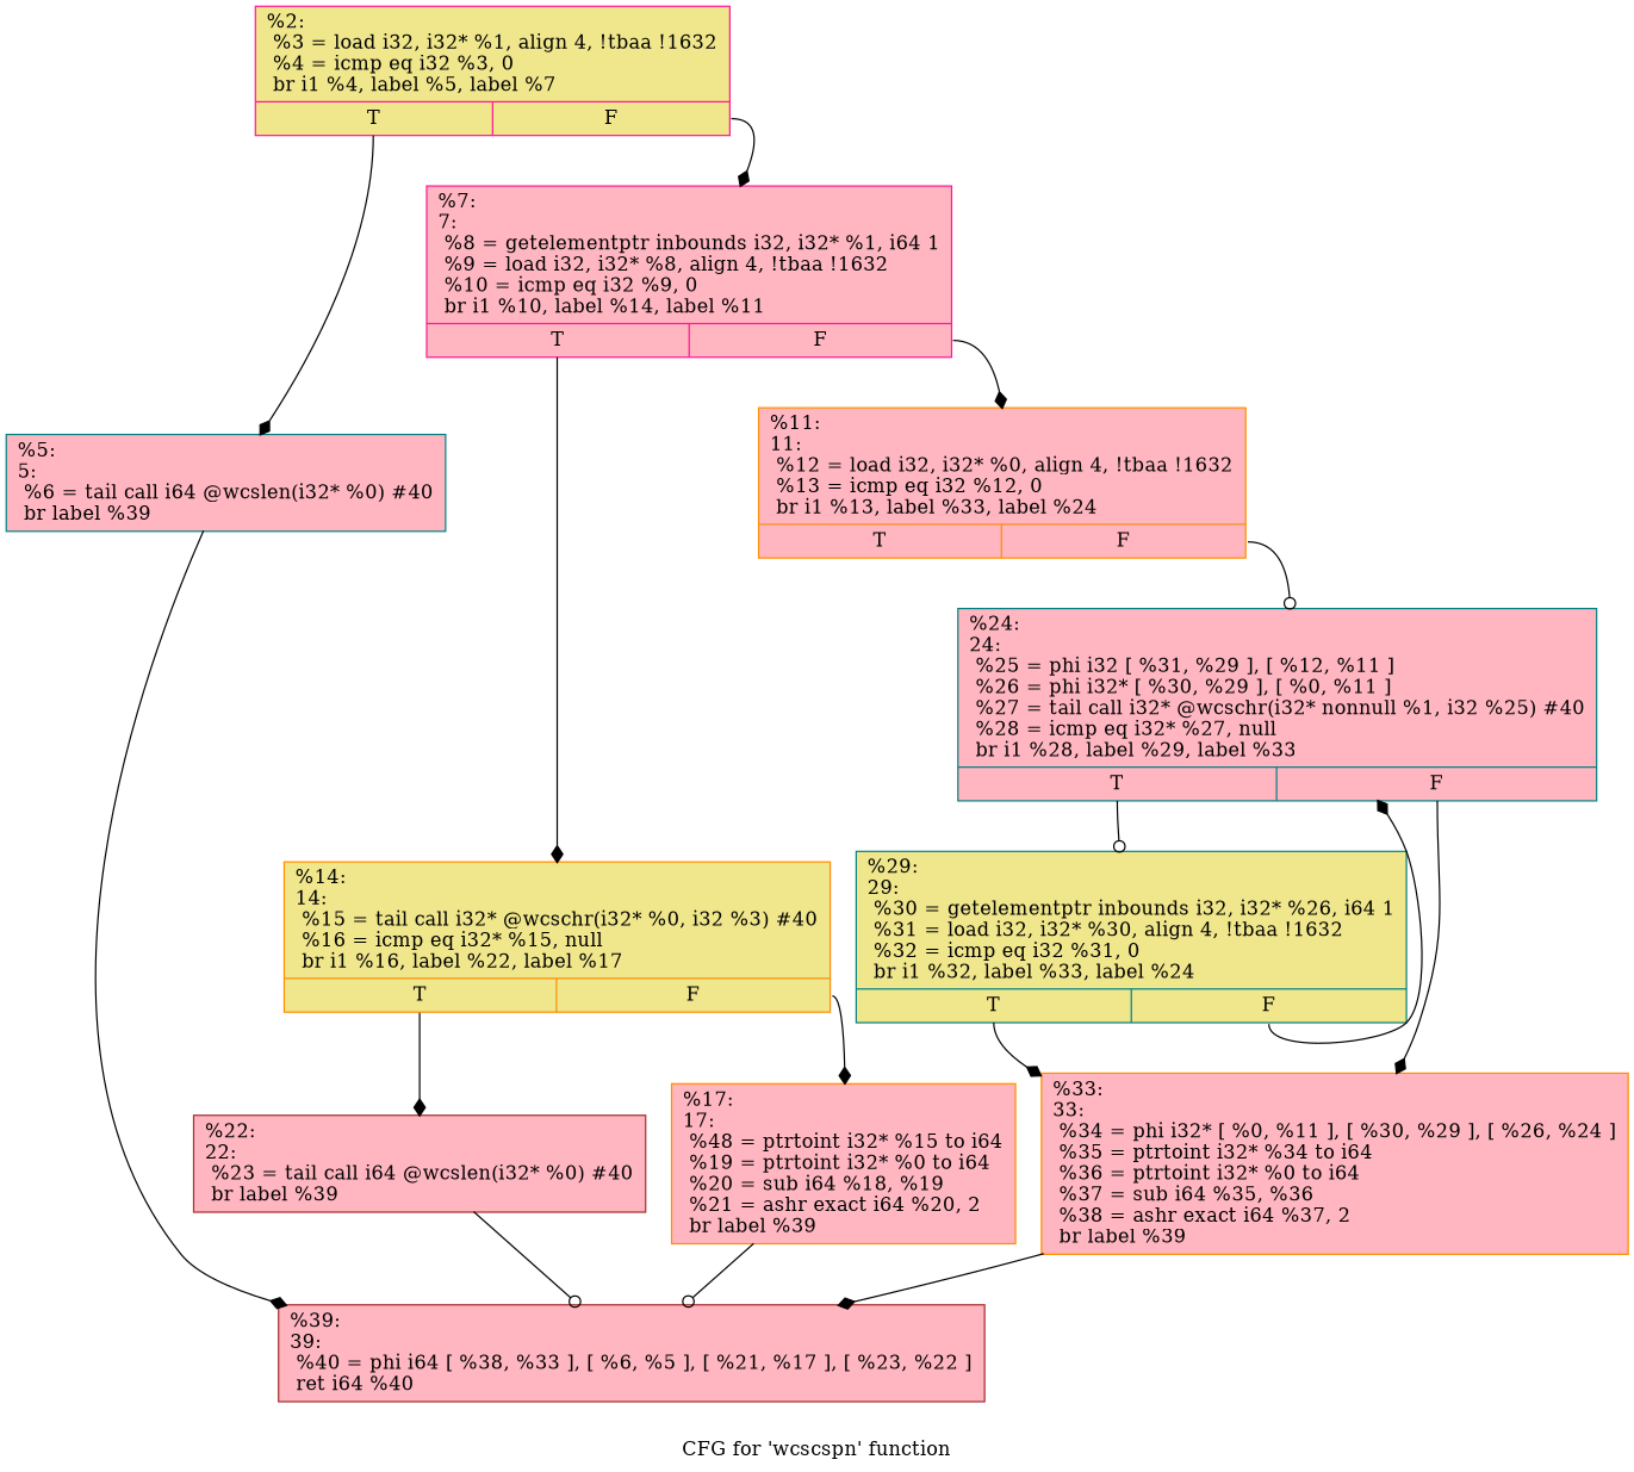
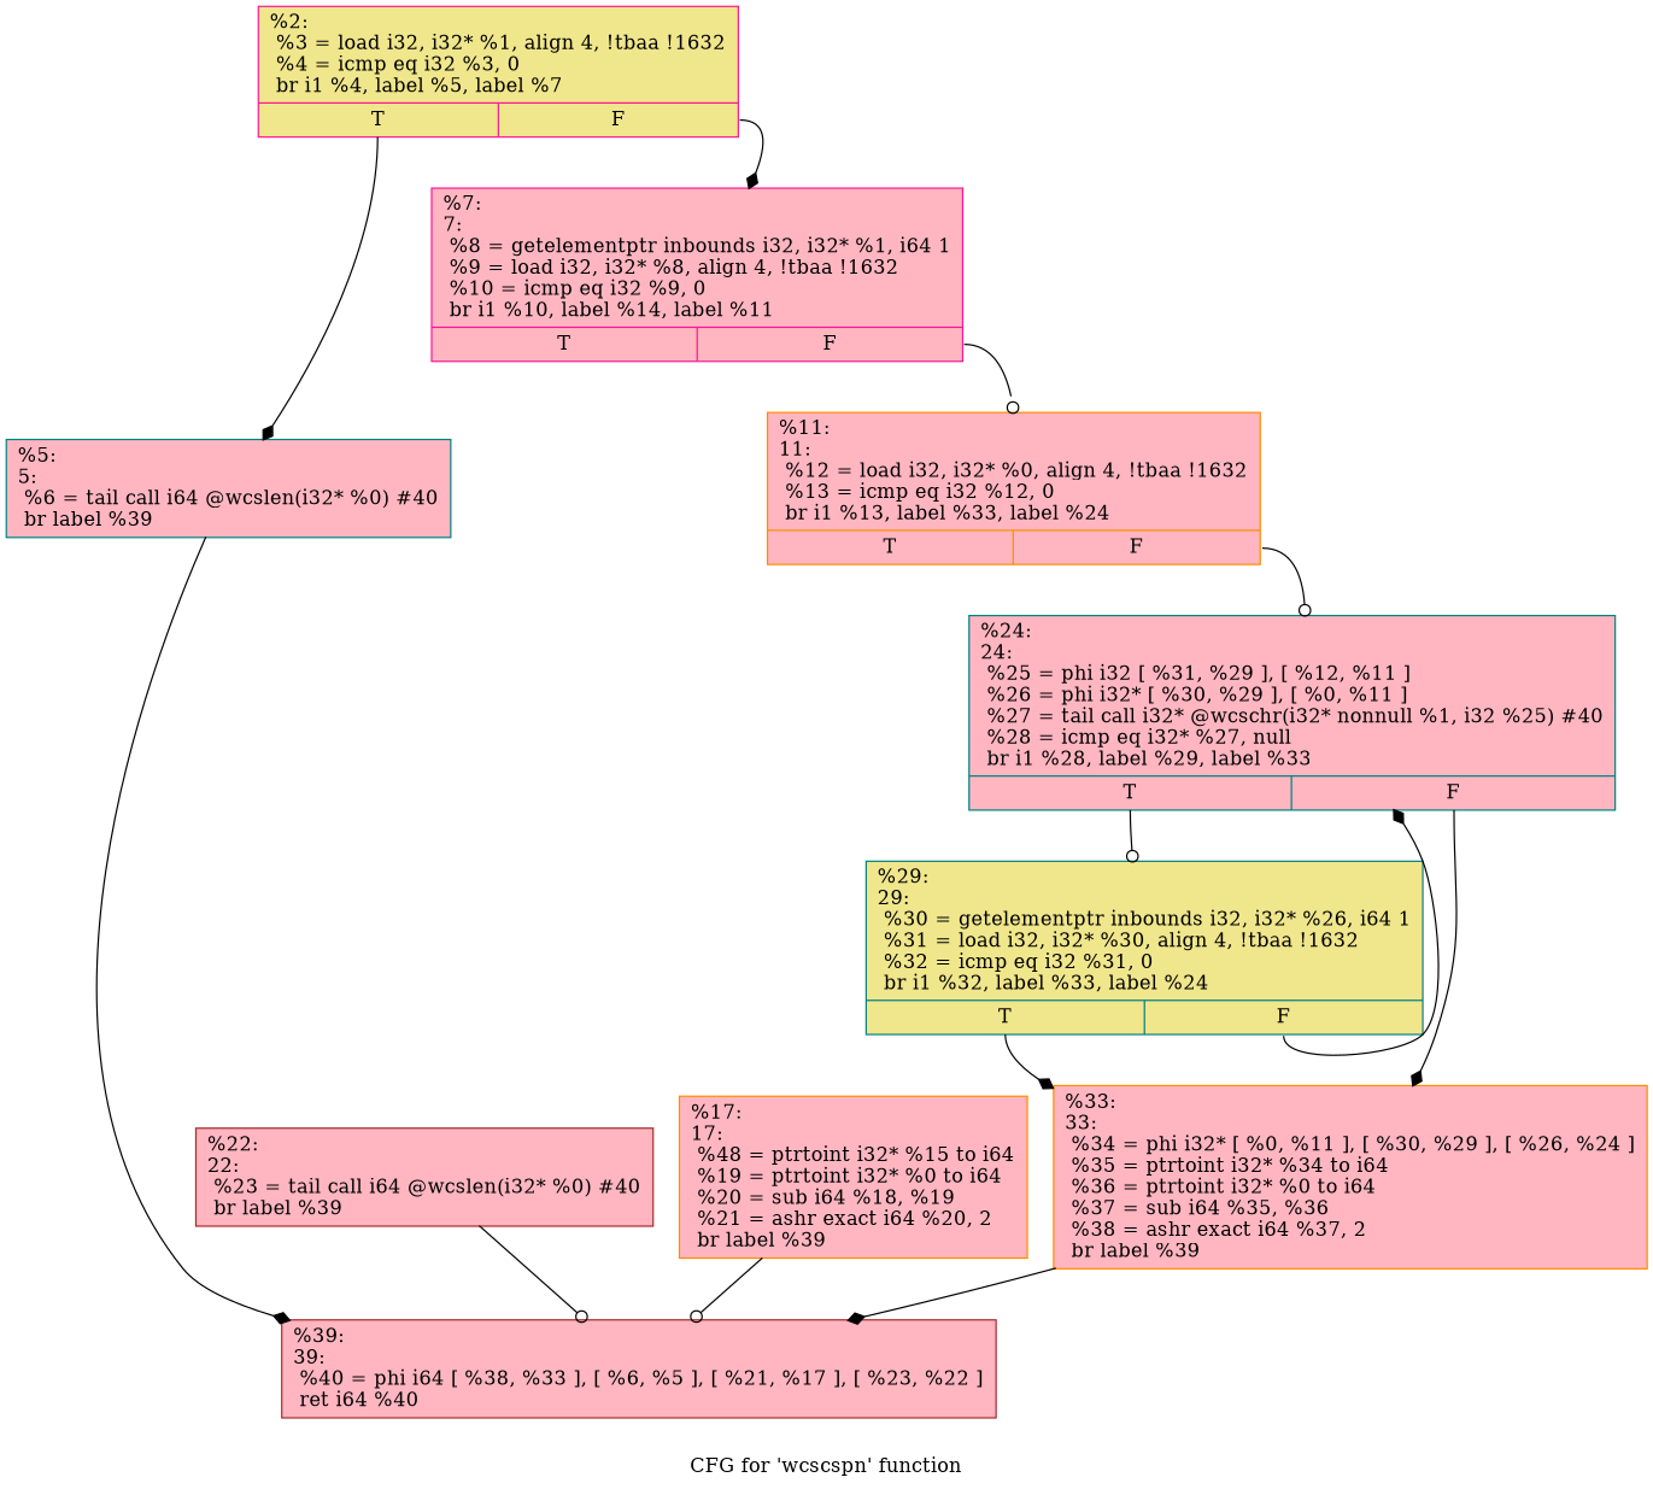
  digraph {
    label="CFG for 'wcscspn' function"
    node [color=darkorange fillcolor=lightpink shape=record style=filled]
    edge [arrowhead=diamond tailport=s0]
    n1 [color=deeppink fillcolor=khaki label="{%2:\l  %3 = load i32, i32* %1, align 4, !tbaa !1632\l  %4 = icmp eq i32 %3, 0\l  br i1 %4, label %5, label %7\l|{<s0>T|<s1>F}}"]
    n2 [color=teal label="{%5:\l5:                                                \l  %6 = tail call i64 @wcslen(i32* %0) #40\l  br label %39\l}"]
    n3 [color=deeppink label="{%7:\l7:                                                \l  %8 = getelementptr inbounds i32, i32* %1, i64 1\l  %9 = load i32, i32* %8, align 4, !tbaa !1632\l  %10 = icmp eq i32 %9, 0\l  br i1 %10, label %14, label %11\l|{<s0>T|<s1>F}}"]
    n4 [color=brown label="{%39:\l39:                                               \l  %40 = phi i64 [ %38, %33 ], [ %6, %5 ], [ %21, %17 ], [ %23, %22 ]\l  ret i64 %40\l}"]
-   n5 [fillcolor=khaki label="{%14:\l14:                                               \l  %15 = tail call i32* @wcschr(i32* %0, i32 %3) #40\l  %16 = icmp eq i32* %15, null\l  br i1 %16, label %22, label %17\l|{<s0>T|<s1>F}}"]
    n6 [label="{%11:\l11:                                               \l  %12 = load i32, i32* %0, align 4, !tbaa !1632\l  %13 = icmp eq i32 %12, 0\l  br i1 %13, label %33, label %24\l|{<s0>T|<s1>F}}"]
    n7 [color=brown label="{%22:\l22:                                               \l  %23 = tail call i64 @wcslen(i32* %0) #40\l  br label %39\l}"]
    n8 [label="{%17:\l17:                                               \l  %48 = ptrtoint i32* %15 to i64\l  %19 = ptrtoint i32* %0 to i64\l  %20 = sub i64 %18, %19\l  %21 = ashr exact i64 %20, 2\l  br label %39\l}"]
    n9 [color=teal label="{%24:\l24:                                               \l  %25 = phi i32 [ %31, %29 ], [ %12, %11 ]\l  %26 = phi i32* [ %30, %29 ], [ %0, %11 ]\l  %27 = tail call i32* @wcschr(i32* nonnull %1, i32 %25) #40\l  %28 = icmp eq i32* %27, null\l  br i1 %28, label %29, label %33\l|{<s0>T|<s1>F}}"]
    n10 [label="{%33:\l33:                                               \l  %34 = phi i32* [ %0, %11 ], [ %30, %29 ], [ %26, %24 ]\l  %35 = ptrtoint i32* %34 to i64\l  %36 = ptrtoint i32* %0 to i64\l  %37 = sub i64 %35, %36\l  %38 = ashr exact i64 %37, 2\l  br label %39\l}"]
    n11 [color=teal fillcolor=khaki label="{%29:\l29:                                               \l  %30 = getelementptr inbounds i32, i32* %26, i64 1\l  %31 = load i32, i32* %30, align 4, !tbaa !1632\l  %32 = icmp eq i32 %31, 0\l  br i1 %32, label %33, label %24\l|{<s0>T|<s1>F}}"]
    n1 -> n2
    n1 -> n3 [tailport=s1]
    n2 -> n4
-   n3 -> n5
-   n3 -> n6 [tailport=s1]
-   n5 -> n7
-   n5 -> n8 [tailport=s1]
+   n3 -> n6 [arrowhead=odot tailport=s1]
    n6 -> n9 [arrowhead=odot tailport=s1]
    n7 -> n4 [arrowhead=odot]
    n8 -> n4 [arrowhead=odot]
    n9 -> n10 [tailport=s1]
    n9 -> n11 [arrowhead=odot]
    n10 -> n4
    n11 -> n9 [tailport=s1]
    n11 -> n10
  }
